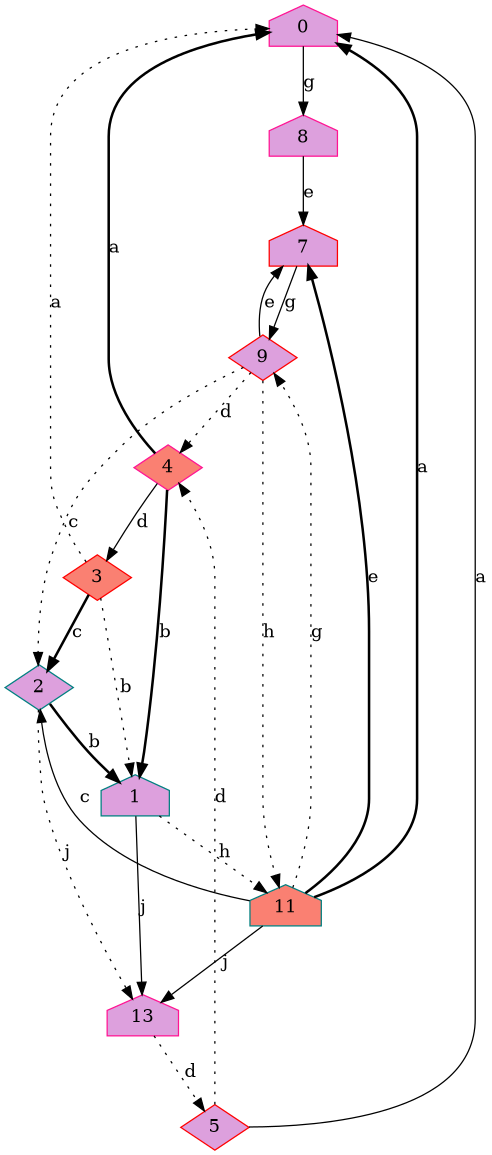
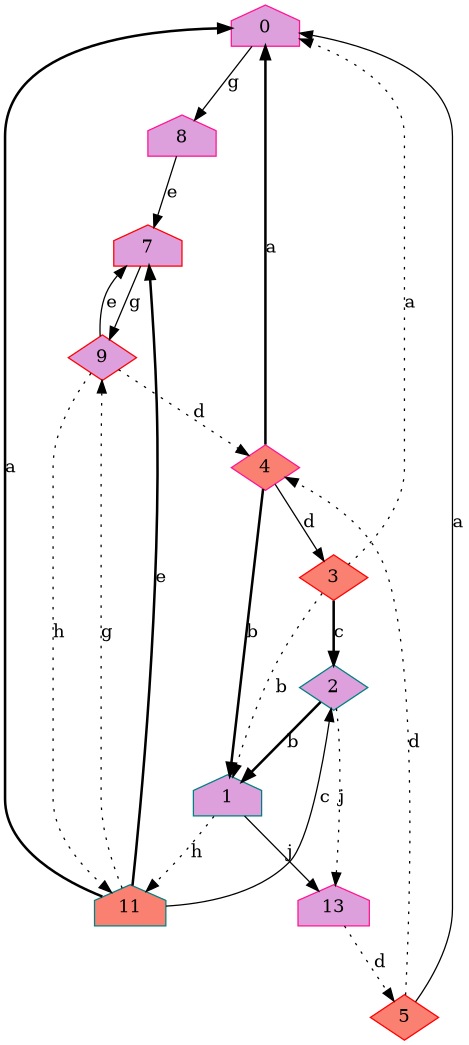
  strict digraph {
    node [color=deeppink fillcolor=plum shape=house style=filled]
    edge [style=dotted]
    0
    8
    7 [color=red]
    1 [color=teal]
    11 [color=teal fillcolor=salmon]
    13
    2 [color=teal shape=diamond]
    9 [color=red shape=diamond]
-   5 [color=red shape=diamond]
+   5 [color=red fillcolor=salmon shape=diamond]
    3 [color=red fillcolor=salmon shape=diamond]
    4 [fillcolor=salmon shape=diamond]
    0 -> 8 [label=g style=solid]
    8 -> 7 [label=e style=solid]
    7 -> 9 [label=g style=solid]
    1 -> 11 [label=h]
    1 -> 13 [label=j style=solid]
    11 -> 0 [label=a style=bold]
    11 -> 7 [label=e style=bold]
-   11 -> 13 [label=j style=solid]
    11 -> 2 [label=c style=solid]
    11 -> 9 [label=g]
    13 -> 5 [label=d]
    2 -> 1 [label=b style=bold]
    2 -> 13 [label=j]
    9 -> 7 [label=e style=solid]
    9 -> 11 [label=h]
-   9 -> 2 [label=c]
    9 -> 4 [label=d]
    5 -> 0 [label=a style=solid]
    5 -> 4 [label=d]
    3 -> 0 [label=a]
    3 -> 1 [label=b]
    3 -> 2 [label=c style=bold]
    4 -> 0 [label=a style=bold]
    4 -> 1 [label=b style=bold]
    4 -> 3 [label=d style=solid]
  }
